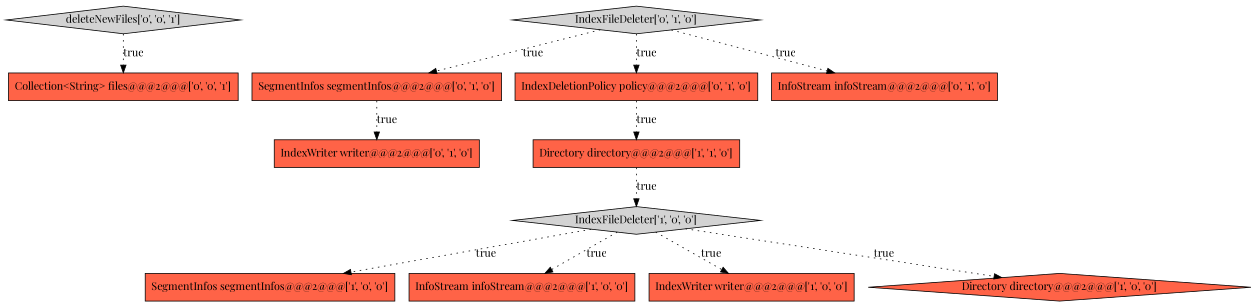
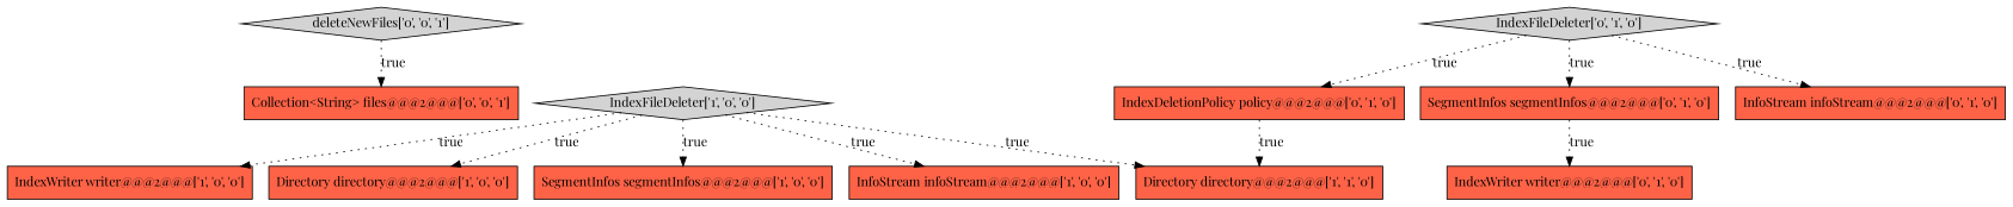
  digraph {
    fontname="Playfair Display"
    node [fillcolor=tomato fontname="Playfair Display" shape=box style=filled]
    edge [fontname="Playfair Display" style=dotted]
    n1 [fillcolor=lightgray label="deleteNewFiles['0', '0', '1']" shape=diamond]
    n2 [label="Collection<String> files@@@2@@@['0', '0', '1']"]
    n3 [label="SegmentInfos segmentInfos@@@2@@@['1', '0', '0']"]
    n4 [label="SegmentInfos segmentInfos@@@2@@@['0', '1', '0']"]
    n5 [label="IndexWriter writer@@@2@@@['0', '1', '0']"]
    n6 [label="InfoStream infoStream@@@2@@@['1', '0', '0']"]
    n7 [label="IndexDeletionPolicy policy@@@2@@@['0', '1', '0']"]
    n8 [label="Directory directory@@@2@@@['1', '1', '0']"]
    n9 [fillcolor=lightgray label="IndexFileDeleter['0', '1', '0']" shape=diamond]
    n10 [label="InfoStream infoStream@@@2@@@['0', '1', '0']"]
    n11 [fillcolor=lightgray label="IndexFileDeleter['1', '0', '0']" shape=diamond]
    n12 [label="IndexWriter writer@@@2@@@['1', '0', '0']"]
-   n13 [label="Directory directory@@@2@@@['1', '0', '0']" shape=diamond]
+   n13 [label="Directory directory@@@2@@@['1', '0', '0']"]
    n1 -> n2 [label=true]
    n4 -> n5 [label=true]
    n7 -> n8 [label=true]
    n9 -> n4 [label=true]
    n9 -> n7 [label=true]
    n9 -> n10 [label=true]
    n11 -> n3 [label=true]
    n11 -> n6 [label=true]
-   n8 -> n11 [label=true]
+   n11 -> n8 [label=true]
    n11 -> n12 [label=true]
    n11 -> n13 [label=true]
  }
